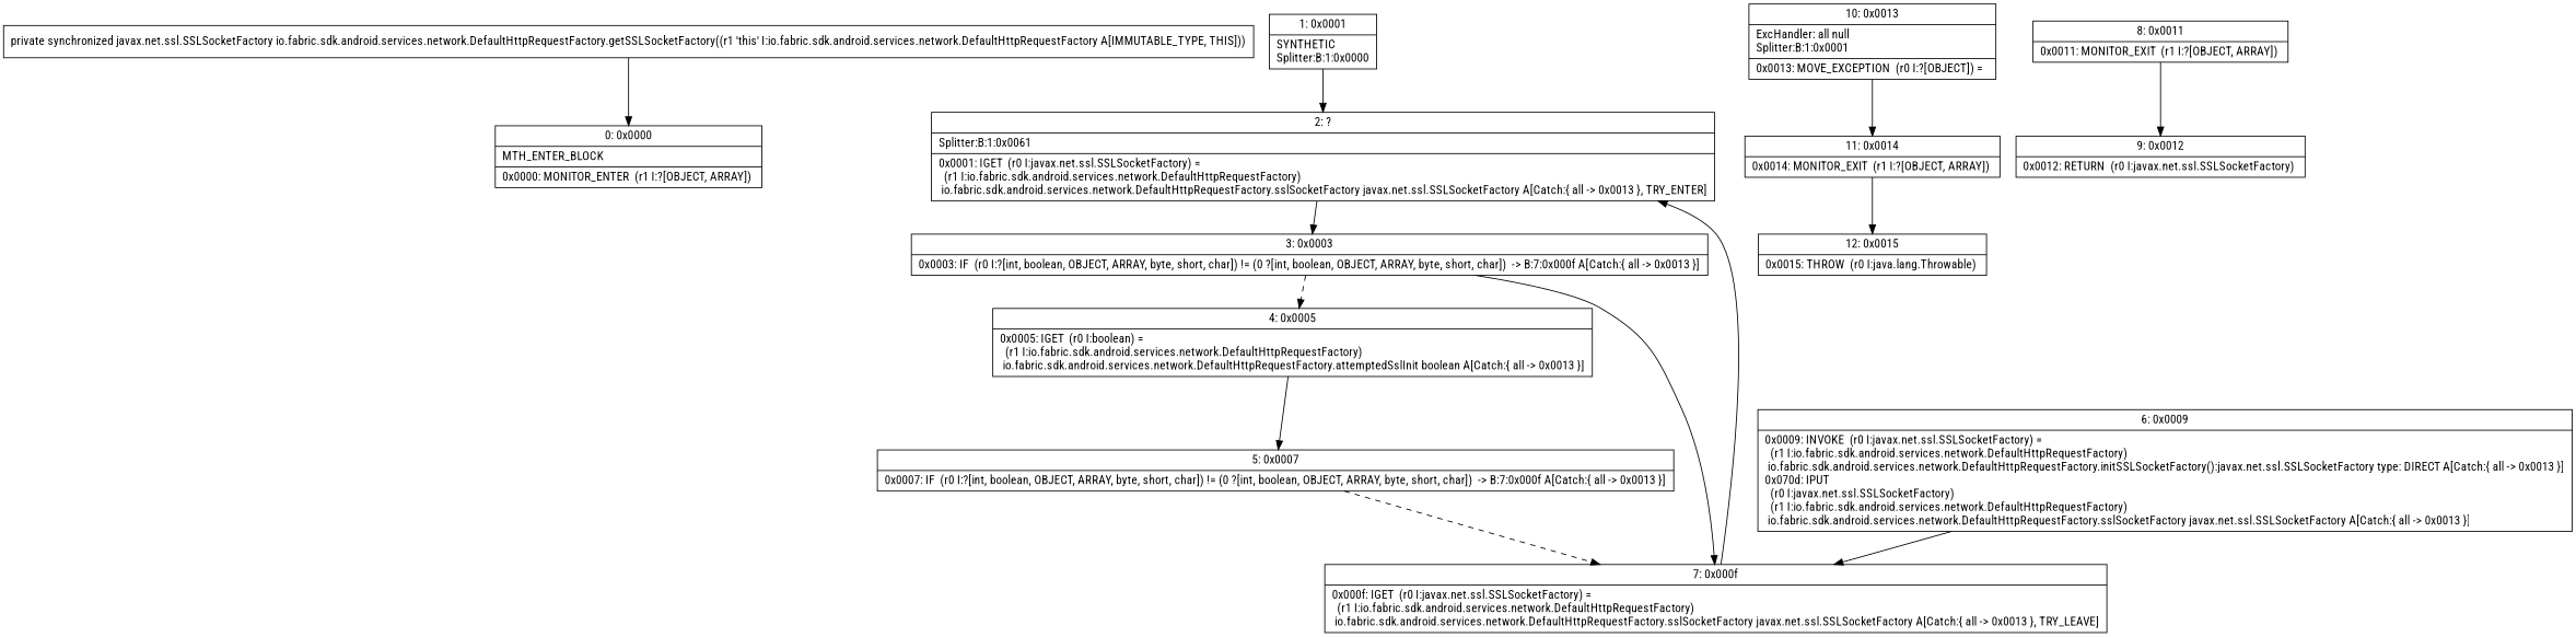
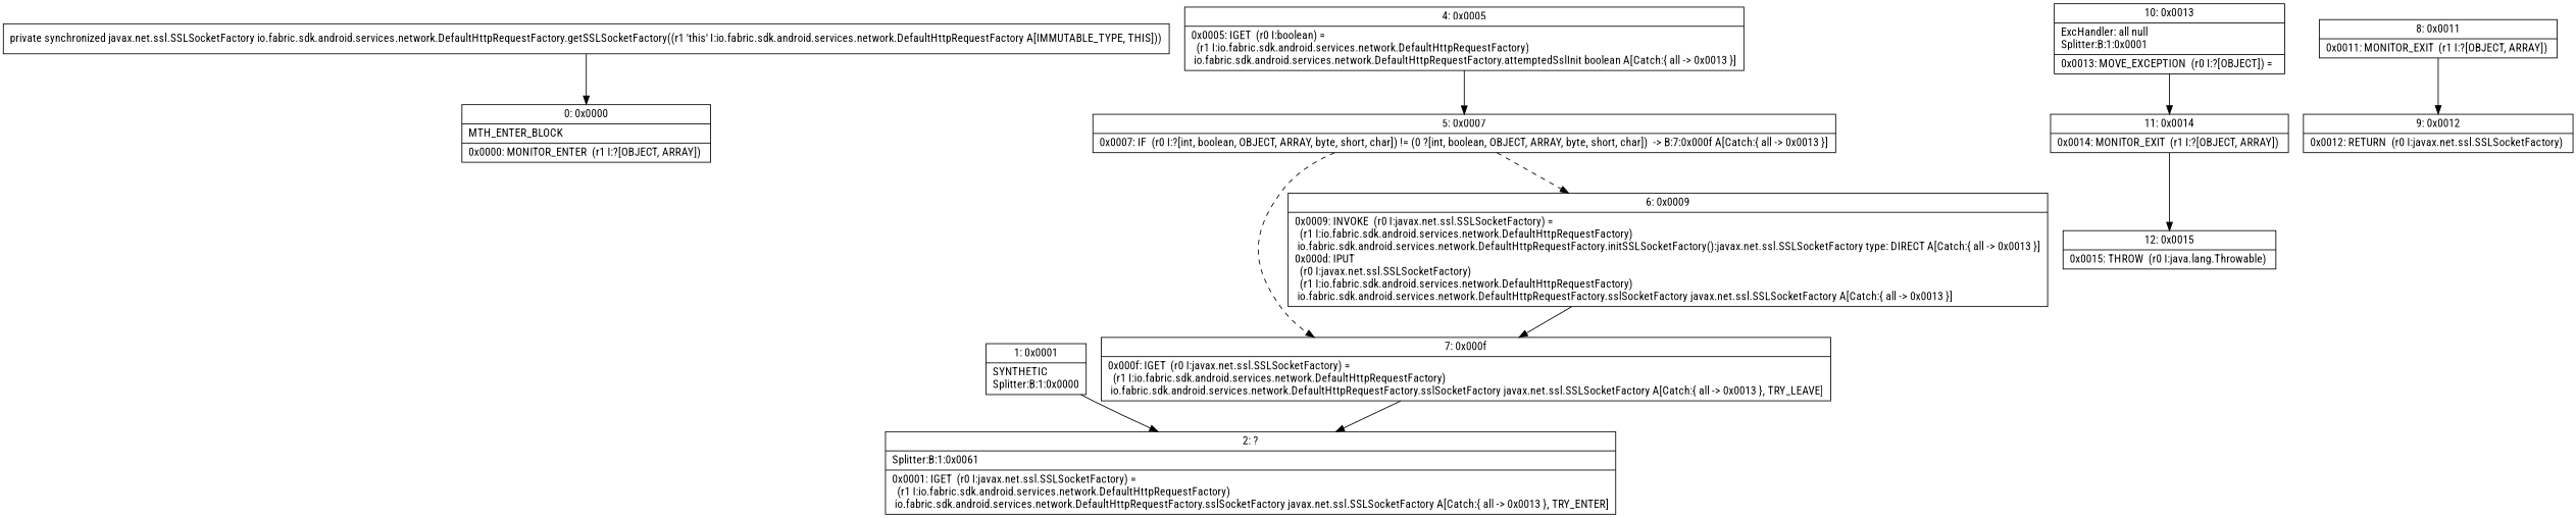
  digraph {
    fontname="Roboto Condensed"
    node [fontname="Roboto Condensed" shape=record]
    edge [fontname="Roboto Condensed"]
    n1 [label="{0\:\ 0x0000|MTH_ENTER_BLOCK\l|0x0000: MONITOR_ENTER  (r1 I:?[OBJECT, ARRAY]) \l}"]
    n2 [label="{1\:\ 0x0001|SYNTHETIC\lSplitter:B:1:0x0000\l}"]
    n3 [label="{2\:\ ?|Splitter:B:1:0x0061\l|0x0001: IGET  (r0 I:javax.net.ssl.SSLSocketFactory) = \l  (r1 I:io.fabric.sdk.android.services.network.DefaultHttpRequestFactory)\l io.fabric.sdk.android.services.network.DefaultHttpRequestFactory.sslSocketFactory javax.net.ssl.SSLSocketFactory A[Catch:\{ all \-\> 0x0013 \}, TRY_ENTER]\l}"]
-   n4 [label="{3\:\ 0x0003|0x0003: IF  (r0 I:?[int, boolean, OBJECT, ARRAY, byte, short, char]) != (0 ?[int, boolean, OBJECT, ARRAY, byte, short, char])  \-\> B:7:0x000f A[Catch:\{ all \-\> 0x0013 \}]\l}"]
    n5 [label="{10\:\ 0x0013|ExcHandler: all null\lSplitter:B:1:0x0001\l|0x0013: MOVE_EXCEPTION  (r0 I:?[OBJECT]) =  \l}"]
    n6 [label="{11\:\ 0x0014|0x0014: MONITOR_EXIT  (r1 I:?[OBJECT, ARRAY]) \l}"]
    n7 [label="{4\:\ 0x0005|0x0005: IGET  (r0 I:boolean) = \l  (r1 I:io.fabric.sdk.android.services.network.DefaultHttpRequestFactory)\l io.fabric.sdk.android.services.network.DefaultHttpRequestFactory.attemptedSslInit boolean A[Catch:\{ all \-\> 0x0013 \}]\l}"]
    n8 [label="{7\:\ 0x000f|0x000f: IGET  (r0 I:javax.net.ssl.SSLSocketFactory) = \l  (r1 I:io.fabric.sdk.android.services.network.DefaultHttpRequestFactory)\l io.fabric.sdk.android.services.network.DefaultHttpRequestFactory.sslSocketFactory javax.net.ssl.SSLSocketFactory A[Catch:\{ all \-\> 0x0013 \}, TRY_LEAVE]\l}"]
    n9 [label="{5\:\ 0x0007|0x0007: IF  (r0 I:?[int, boolean, OBJECT, ARRAY, byte, short, char]) != (0 ?[int, boolean, OBJECT, ARRAY, byte, short, char])  \-\> B:7:0x000f A[Catch:\{ all \-\> 0x0013 \}]\l}"]
-   n10 [label="{6\:\ 0x0009|0x0009: INVOKE  (r0 I:javax.net.ssl.SSLSocketFactory) = \l  (r1 I:io.fabric.sdk.android.services.network.DefaultHttpRequestFactory)\l io.fabric.sdk.android.services.network.DefaultHttpRequestFactory.initSSLSocketFactory():javax.net.ssl.SSLSocketFactory type: DIRECT A[Catch:\{ all \-\> 0x0013 \}]\l0x070d: IPUT  \l  (r0 I:javax.net.ssl.SSLSocketFactory)\l  (r1 I:io.fabric.sdk.android.services.network.DefaultHttpRequestFactory)\l io.fabric.sdk.android.services.network.DefaultHttpRequestFactory.sslSocketFactory javax.net.ssl.SSLSocketFactory A[Catch:\{ all \-\> 0x0013 \}]\l}"]
+   n10 [label="{6\:\ 0x0009|0x0009: INVOKE  (r0 I:javax.net.ssl.SSLSocketFactory) = \l  (r1 I:io.fabric.sdk.android.services.network.DefaultHttpRequestFactory)\l io.fabric.sdk.android.services.network.DefaultHttpRequestFactory.initSSLSocketFactory():javax.net.ssl.SSLSocketFactory type: DIRECT A[Catch:\{ all \-\> 0x0013 \}]\l0x000d: IPUT  \l  (r0 I:javax.net.ssl.SSLSocketFactory)\l  (r1 I:io.fabric.sdk.android.services.network.DefaultHttpRequestFactory)\l io.fabric.sdk.android.services.network.DefaultHttpRequestFactory.sslSocketFactory javax.net.ssl.SSLSocketFactory A[Catch:\{ all \-\> 0x0013 \}]\l}"]
    n11 [label="{8\:\ 0x0011|0x0011: MONITOR_EXIT  (r1 I:?[OBJECT, ARRAY]) \l}"]
    n12 [label="{9\:\ 0x0012|0x0012: RETURN  (r0 I:javax.net.ssl.SSLSocketFactory) \l}"]
    n13 [label="{12\:\ 0x0015|0x0015: THROW  (r0 I:java.lang.Throwable) \l}"]
    n14 [label="{private synchronized javax.net.ssl.SSLSocketFactory io.fabric.sdk.android.services.network.DefaultHttpRequestFactory.getSSLSocketFactory((r1 'this' I:io.fabric.sdk.android.services.network.DefaultHttpRequestFactory A[IMMUTABLE_TYPE, THIS])) }"]
    n2 -> n3
-   n3 -> n4
-   n4 -> n7 [style=dashed]
-   n4 -> n8
    n5 -> n6
    n6 -> n13
    n7 -> n9
    n8 -> n3
    n9 -> n8 [style=dashed]
+   n9 -> n10 [style=dashed]
    n10 -> n8
    n11 -> n12
    n14 -> n1
  }
